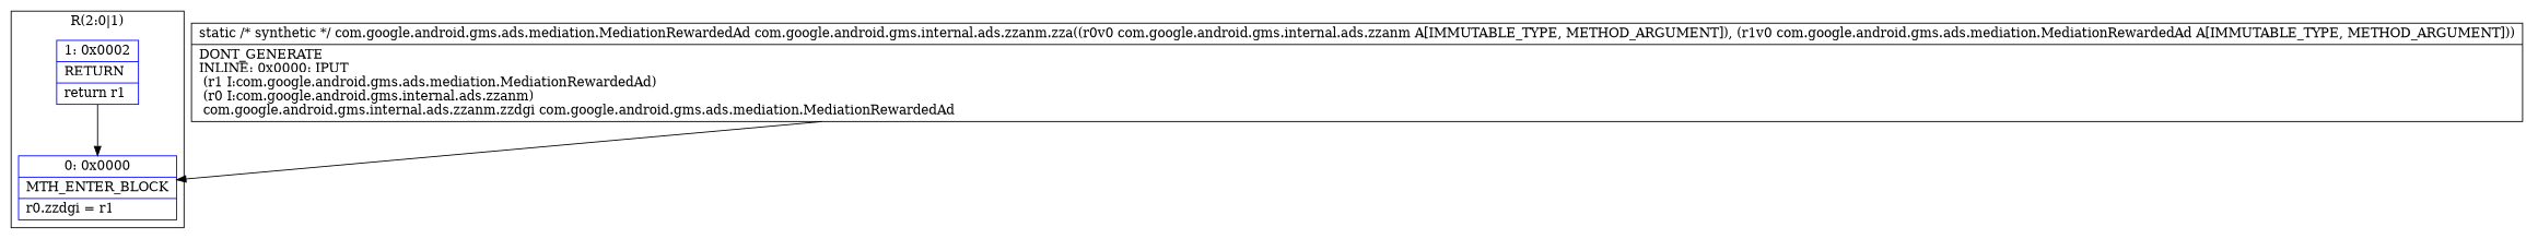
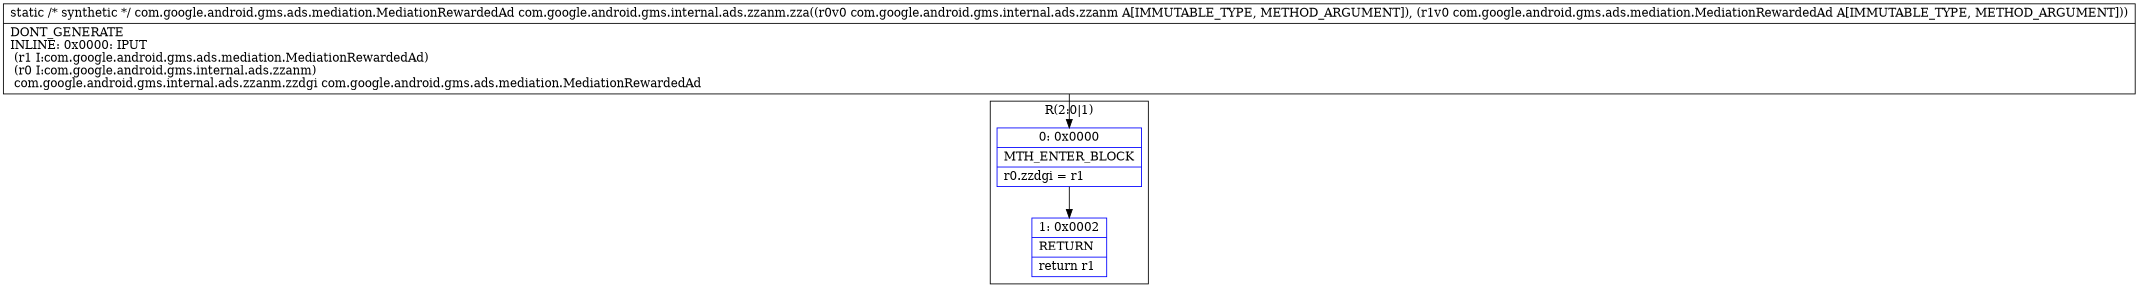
  digraph {
    node [color=blue shape=record]
    n1 [label="{0\:\ 0x0000|MTH_ENTER_BLOCK\l|r0.zzdgi = r1\l}"]
    n2 [label="{1\:\ 0x0002|RETURN\l|return r1\l}"]
    n3 [label="{static \/* synthetic *\/ com.google.android.gms.ads.mediation.MediationRewardedAd com.google.android.gms.internal.ads.zzanm.zza((r0v0 com.google.android.gms.internal.ads.zzanm A[IMMUTABLE_TYPE, METHOD_ARGUMENT]), (r1v0 com.google.android.gms.ads.mediation.MediationRewardedAd A[IMMUTABLE_TYPE, METHOD_ARGUMENT]))  | DONT_GENERATE\lINLINE: 0x0000: IPUT  \l  (r1 I:com.google.android.gms.ads.mediation.MediationRewardedAd)\l  (r0 I:com.google.android.gms.internal.ads.zzanm)\l com.google.android.gms.internal.ads.zzanm.zzdgi com.google.android.gms.ads.mediation.MediationRewardedAd\l}" color=""]
    subgraph cluster_1 {
      label="R(2:0|1)"
      n1
      n2
    }
-   n2 -> n1
+   n1 -> n2
    n3 -> n1
  }
